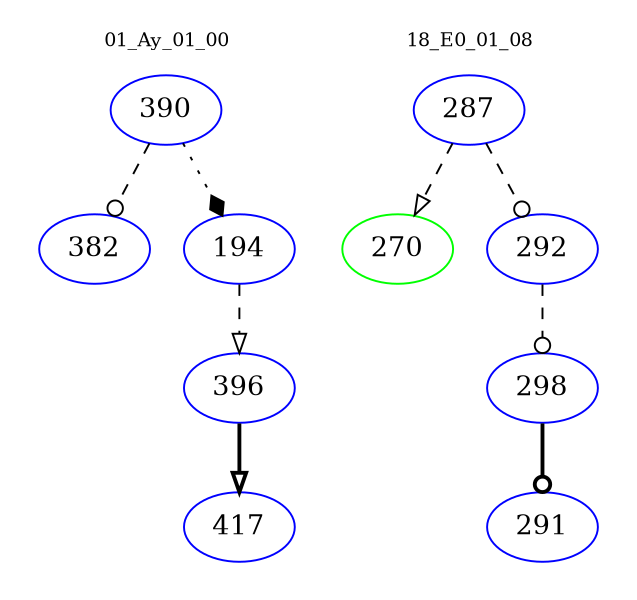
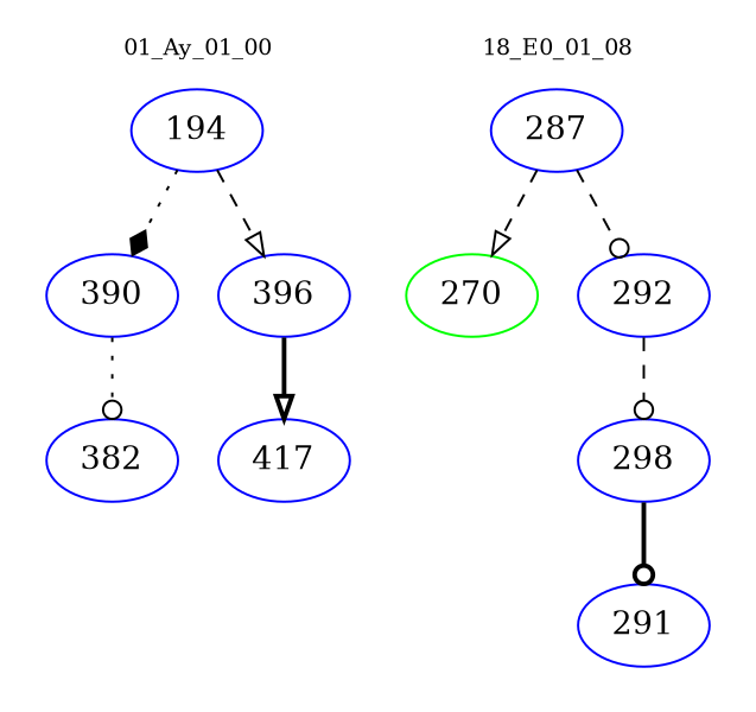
  digraph {
    node [color=blue]
    edge [arrowhead=odot color=black style=dashed]
    n1 [label=390]
    n2 [label=382]
    n3 [label=194]
    n4 [label=396]
    n5 [label=417]
    n6 [label=287]
    n7 [color=green label=270]
    n8 [label=292]
    n9 [label=298]
    n10 [label=291]
    subgraph cluster_1 {
      color=white
      fontsize=10
      label="01_Ay_01_00"
      n1
      n2
      n3
      n4
      n5
    }
    subgraph cluster_2 {
      color=white
      fontsize=10
      label="18_E0_01_08"
      n6
      n7
      n8
      n9
      n10
    }
-   n1 -> n2
-   n1 -> n3 [arrowhead=diamond style=dotted]
+   n1 -> n2 [style=dotted]
+   n3 -> n1 [arrowhead=diamond style=dotted]
    n3 -> n4 [arrowhead=onormal]
    n4 -> n5 [arrowhead=onormal style=bold]
    n6 -> n7 [arrowhead=onormal]
    n6 -> n8
    n8 -> n9
    n9 -> n10 [style=bold]
  }
